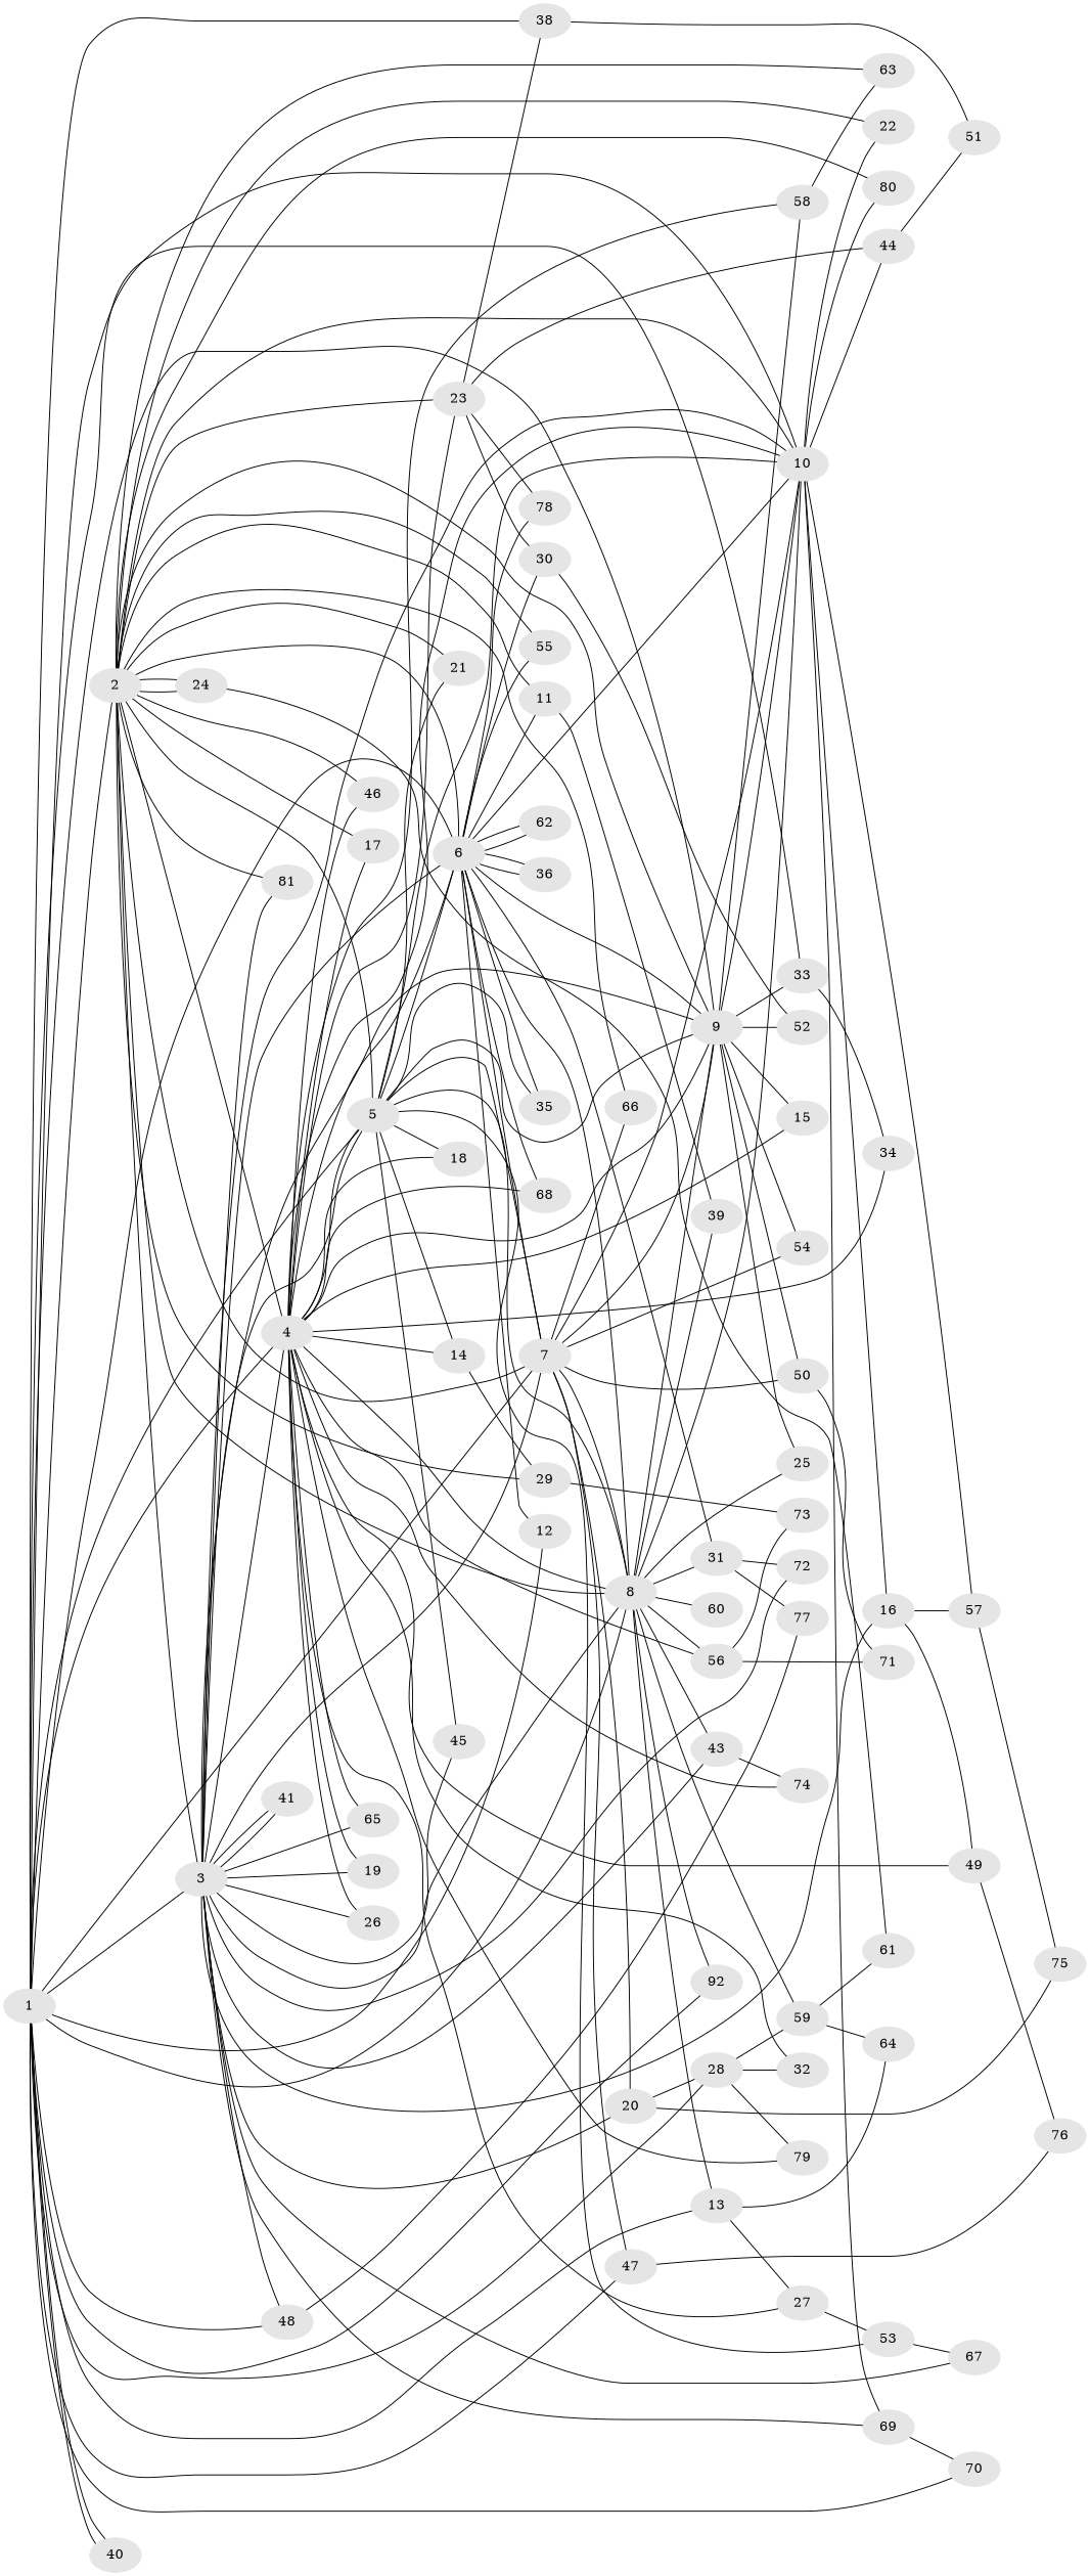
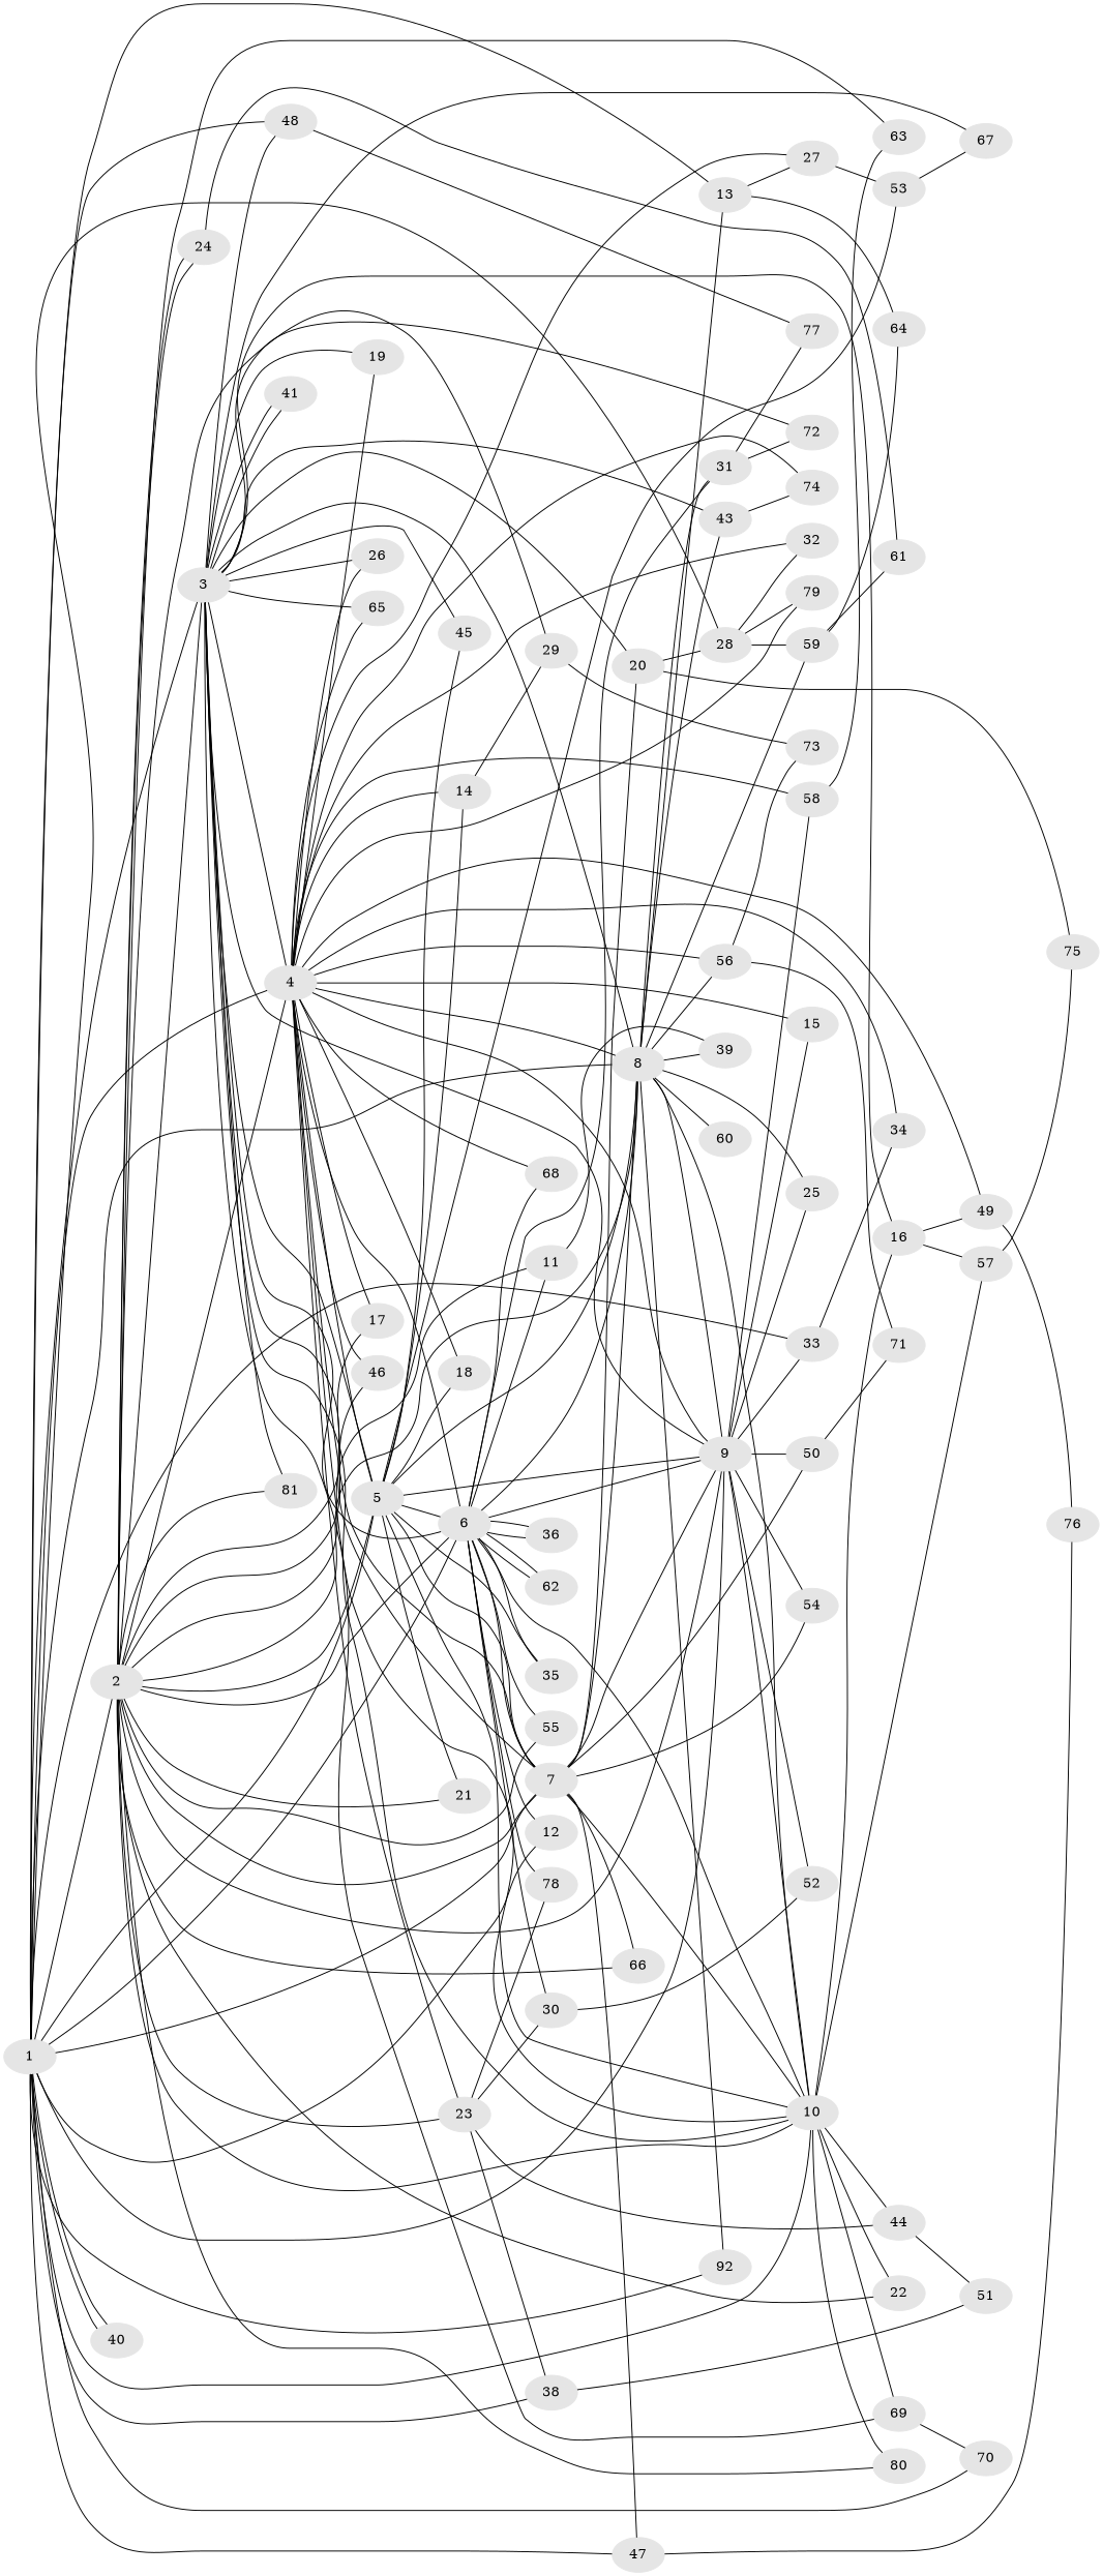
  graph {
    rankdir=LR
    node [color=gray90 style=filled]
    1
    2
    3
    4
    5
    6
    7
    8
    9
    10
    12
    13
    28
    33
    38
    40
    n17 [label=92]
    47
    48
    70
    11
    17
    21
    22
    23
    24
    29
    46
    55
    63
    66
    80
    81
    16
    19
    20
    26
    41
    43
    45
    65
    67
    69
    72
    14
    15
    18
    27
    32
    34
    49
    56
    58
    68
    74
    79
    35
    53
    30
    31
    36
    62
    78
    50
    54
    25
    39
    59
    60
    52
    44
    57
    64
    51
    76
    77
    61
    73
    75
    71
    1 -- 2
    1 -- 3
    1 -- 4
    1 -- 5
    1 -- 6
    1 -- 7
    1 -- 8
    1 -- 9
    1 -- 10
    1 -- 12
    1 -- 13
    1 -- 28
    1 -- 33
    1 -- 38
    1 -- 40
    1 -- 40
    1 -- n17
    1 -- 47
    1 -- 48
    1 -- 70
    2 -- 3
    2 -- 4
    2 -- 5
    2 -- 6
    2 -- 7
    2 -- 8
    2 -- 9
    2 -- 10
    2 -- 11
    2 -- 17
    2 -- 21
    2 -- 22
    2 -- 23
    2 -- 24
    2 -- 24
    2 -- 29
    2 -- 46
    2 -- 55
    2 -- 63
    2 -- 66
    2 -- 80
    2 -- 81
    3 -- 4
    3 -- 5
    3 -- 6
    3 -- 7
    3 -- 8
    3 -- 9
    3 -- 10
    3 -- 48
    3 -- 81
    3 -- 16
    3 -- 19
    3 -- 20
    3 -- 26
    3 -- 41
    3 -- 41
    3 -- 43
    3 -- 45
    3 -- 65
    3 -- 67
    3 -- 69
    3 -- 72
    4 -- 5
    4 -- 6
+   4 -- 7
    4 -- 8
    4 -- 9
    4 -- 10
    4 -- 17
    4 -- 23
    4 -- 46
    4 -- 19
    4 -- 26
    4 -- 65
    4 -- 14
    4 -- 15
    4 -- 18
    4 -- 27
    4 -- 32
    4 -- 34
    4 -- 49
    4 -- 56
    4 -- 58
    4 -- 68
    4 -- 74
    4 -- 79
    5 -- 6
    5 -- 7
    5 -- 8
    5 -- 9
    5 -- 10
    5 -- 21
    5 -- 45
    5 -- 14
    5 -- 18
    5 -- 35
    5 -- 53
    6 -- 7
    6 -- 8
    6 -- 9
    6 -- 10
    6 -- 12
    6 -- 11
    6 -- 55
    6 -- 68
    6 -- 35
    6 -- 30
    6 -- 31
    6 -- 36
    6 -- 36
    6 -- 62
    6 -- 62
    6 -- 78
    7 -- 8
    7 -- 9
    7 -- 10
    7 -- 47
    7 -- 66
    7 -- 20
    7 -- 50
    7 -- 54
    8 -- 9
    8 -- 10
    8 -- 13
    8 -- n17
    8 -- 43
    8 -- 56
    8 -- 31
    8 -- 25
    8 -- 39
    8 -- 59
    8 -- 60
    9 -- 10
    9 -- 33
    9 -- 15
    9 -- 58
    9 -- 50
    9 -- 54
    9 -- 25
    9 -- 52
    10 -- 22
    10 -- 80
    10 -- 16
    10 -- 69
    10 -- 44
    10 -- 57
    13 -- 27
    13 -- 64
    28 -- 32
    28 -- 79
    28 -- 59
    33 -- 34
    38 -- 51
    47 -- 76
    48 -- 77
    11 -- 39
    23 -- 38
    23 -- 30
    23 -- 78
    23 -- 44
    24 -- 61
    29 -- 73
    16 -- 49
    16 -- 57
    20 -- 28
    20 -- 75
    43 -- 74
    69 -- 70
    14 -- 29
    27 -- 53
    49 -- 76
    56 -- 73
    56 -- 71
    58 -- 63
    53 -- 67
    30 -- 52
    31 -- 72
    31 -- 77
    50 -- 71
    59 -- 64
    59 -- 61
    44 -- 51
    57 -- 75
  }
